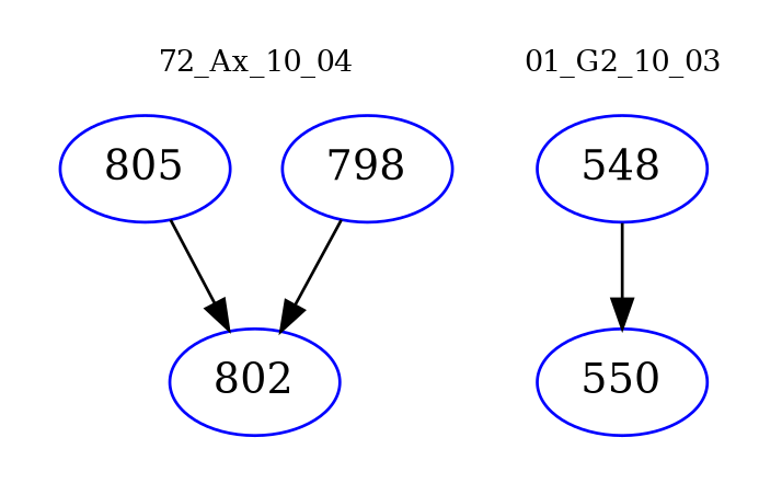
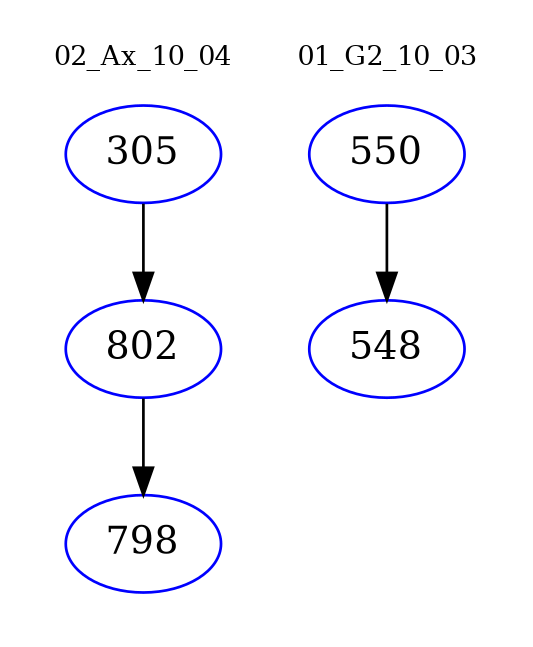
  digraph {
    node [color=blue]
    edge [color=black]
    n1 [label=802]
    n2 [label=798]
-   n3 [label=805]
+   n3 [label=305]
    n4 [label=548]
    n5 [label=550]
    subgraph cluster_1 {
      color=white
      fontsize=10
-     label="72_Ax_10_04"
+     label="02_Ax_10_04"
      n1
      n2
      n3
    }
    subgraph cluster_2 {
      color=white
      fontsize=10
      label="01_G2_10_03"
      n4
      n5
    }
-   n2 -> n1
+   n1 -> n2
    n3 -> n1
-   n4 -> n5
+   n5 -> n4
  }
